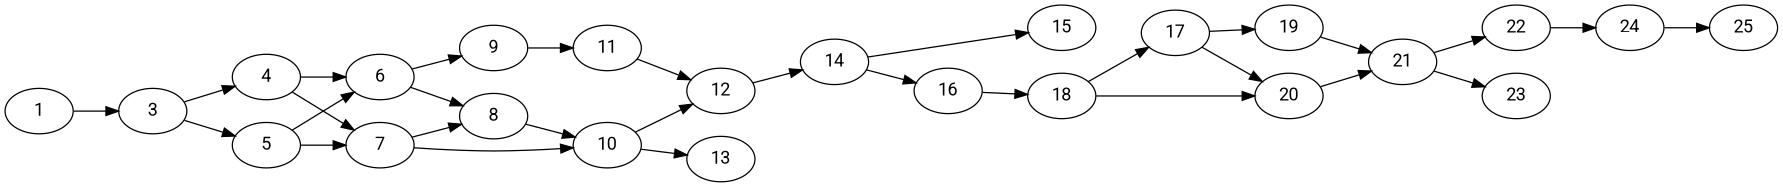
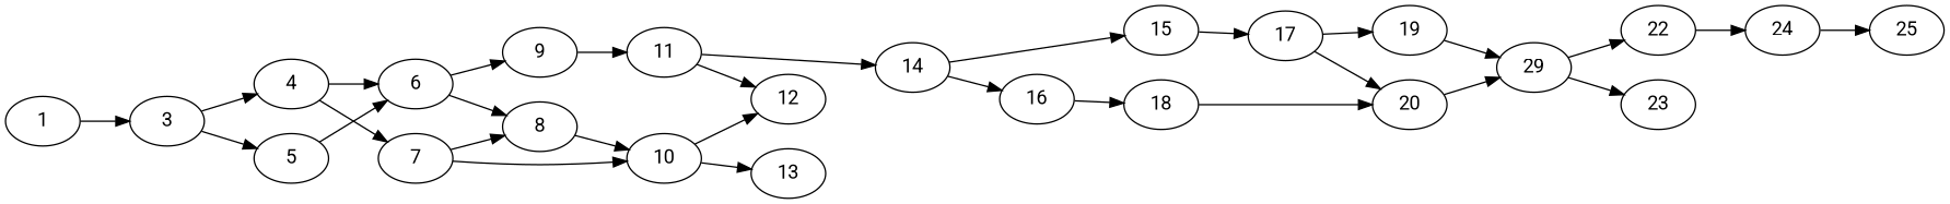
  digraph {
    fontname=Roboto
    rankdir=LR
    node [alpha=0.03 fontname=Roboto]
    edge [fontname=Roboto]
    1 [alpha=0.14 expect_size=33502208]
    3 [expect_size=27688960]
    4 [alpha=0.12 expect_size=29034496]
    5 [alpha=0.00 expect_size=50535424]
    6 [alpha=0.20 expect_size=38448128]
    7 [alpha=0.18 expect_size=16771072]
    8 [alpha=0.04 expect_size=13037568]
    9 [alpha=0.19 expect_size=45824000]
    10 [alpha=0.02 expect_size=13087744]
    11 [alpha=0.05 expect_size=14747648]
    12 [alpha=0.06 expect_size=47313920]
    13 [alpha=0.12 expect_size=11714560]
    14 [alpha=0.17 expect_size=18312192]
    15 [alpha=0.19 expect_size=46960640]
    16 [alpha=0.01 expect_size=48131072]
    17 [alpha=0.15 expect_size=47831040]
    18 [expect_size=42317824]
    19 [alpha=0.08 expect_size=51103744]
    20 [alpha=0.10 expect_size=49333248]
-   21 [expect_size=7412736]
+   21 [expect_size=7412736 label=29]
    22 [alpha=0.18 expect_size=18112512]
    23 [alpha=0.02 expect_size=31558656]
    24 [alpha=0.17 expect_size=13381632]
    25 [alpha=0.10 expect_size=6317056]
    1 -> 3
    3 -> 4
    3 -> 5
    4 -> 6
    4 -> 7
    5 -> 6
-   5 -> 7
    6 -> 8
    6 -> 9
    7 -> 8
    7 -> 10
    8 -> 10
    9 -> 11
    10 -> 12
    10 -> 13
    11 -> 12
-   12 -> 14
+   11 -> 14
    14 -> 15
    14 -> 16
-   18 -> 17
+   15 -> 17
    16 -> 18
    17 -> 19
    17 -> 20
    18 -> 20
    19 -> 21
    20 -> 21
    21 -> 22
    21 -> 23
    22 -> 24
    24 -> 25
  }
